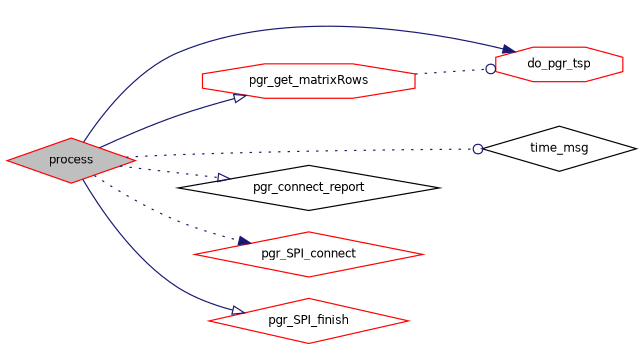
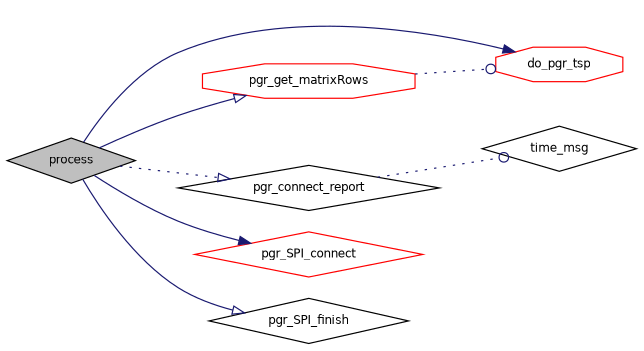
  digraph {
    rankdir=LR
    node [color=black fillcolor=white fontname=Helvetica fontsize=10 shape=diamond style=filled]
    edge [arrowhead=onormal color=midnightblue fontname=Helvetica fontsize=10 labelfontname=Helvetica labelfontsize=10 style=dotted]
-   n1 [color=red fillcolor=grey75 fontcolor=black height=0.2 label=process width=0.4]
+   n1 [fillcolor=grey75 fontcolor=black height=0.2 label=process width=0.4]
    n2 [color=red height=0.2 label=do_pgr_tsp shape=octagon width=0.4]
    n3 [color=red height=0.2 label=pgr_get_matrixRows shape=octagon width=0.4]
    n4 [height=0.2 label=time_msg width=0.4]
    n5 [height=0.2 label=pgr_connect_report width=0.4]
    n6 [color=red height=0.2 label=pgr_SPI_connect width=0.4]
-   n7 [color=red height=0.2 label=pgr_SPI_finish width=0.4]
+   n7 [height=0.2 label=pgr_SPI_finish width=0.4]
    n1 -> n2 [arrowhead=normal style=solid]
    n1 -> n3 [style=solid]
-   n1 -> n4 [arrowhead=odot]
+   n5 -> n4 [arrowhead=odot]
    n1 -> n5
-   n1 -> n6 [arrowhead=normal]
+   n1 -> n6 [arrowhead=normal style=solid]
    n1 -> n7 [style=solid]
    n3 -> n2 [arrowhead=odot]
  }
